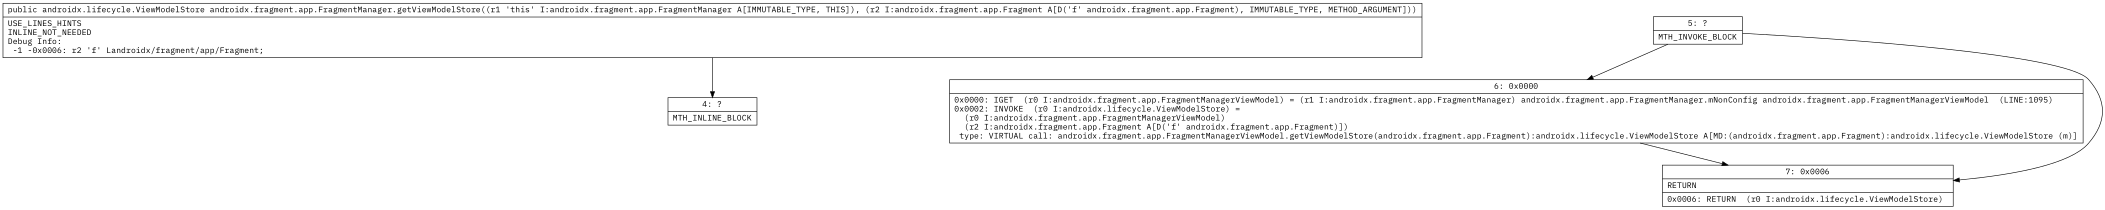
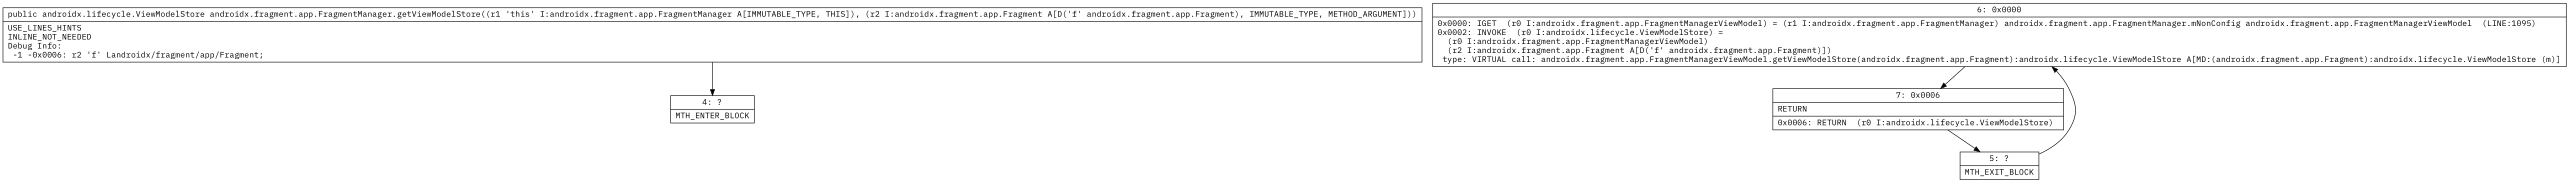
  digraph {
    fontname="IBM Plex Mono"
    node [fontname="IBM Plex Mono" shape=record]
    edge [fontname="IBM Plex Mono"]
-   n1 [label="{4\:\ ?|MTH_INLINE_BLOCK\l}"]
+   n1 [label="{4\:\ ?|MTH_ENTER_BLOCK\l}"]
    n2 [label="{6\:\ 0x0000|0x0000: IGET  (r0 I:androidx.fragment.app.FragmentManagerViewModel) = (r1 I:androidx.fragment.app.FragmentManager) androidx.fragment.app.FragmentManager.mNonConfig androidx.fragment.app.FragmentManagerViewModel  (LINE:1095)\l0x0002: INVOKE  (r0 I:androidx.lifecycle.ViewModelStore) = \l  (r0 I:androidx.fragment.app.FragmentManagerViewModel)\l  (r2 I:androidx.fragment.app.Fragment A[D('f' androidx.fragment.app.Fragment)])\l type: VIRTUAL call: androidx.fragment.app.FragmentManagerViewModel.getViewModelStore(androidx.fragment.app.Fragment):androidx.lifecycle.ViewModelStore A[MD:(androidx.fragment.app.Fragment):androidx.lifecycle.ViewModelStore (m)]\l}"]
    n3 [label="{7\:\ 0x0006|RETURN\l|0x0006: RETURN  (r0 I:androidx.lifecycle.ViewModelStore) \l}"]
-   n4 [label="{5\:\ ?|MTH_INVOKE_BLOCK\l}"]
+   n4 [label="{5\:\ ?|MTH_EXIT_BLOCK\l}"]
    n5 [label="{public androidx.lifecycle.ViewModelStore androidx.fragment.app.FragmentManager.getViewModelStore((r1 'this' I:androidx.fragment.app.FragmentManager A[IMMUTABLE_TYPE, THIS]), (r2 I:androidx.fragment.app.Fragment A[D('f' androidx.fragment.app.Fragment), IMMUTABLE_TYPE, METHOD_ARGUMENT]))  | USE_LINES_HINTS\lINLINE_NOT_NEEDED\lDebug Info:\l  \-1 \-0x0006: r2 'f' Landroidx\/fragment\/app\/Fragment;\l}"]
    n2 -> n3
-   n4 -> n3
+   n3 -> n4
    n4 -> n2
    n5 -> n1
  }
